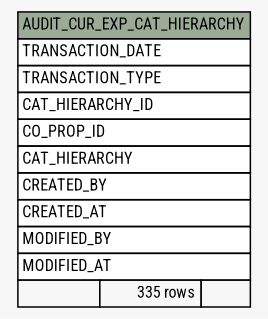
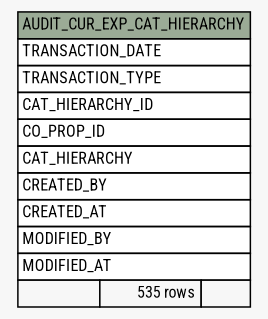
  digraph {
    bgcolor="#f7f7f7"
    fontname="Roboto Condensed"
    fontsize=11
    nodesep=0.18
    rankdir=RL
    ranksep=0.46
-   n1 [fontname="Roboto Condensed" fontsize=11 label=<     <TABLE BORDER="0" CELLBORDER="1" CELLSPACING="0" BGCOLOR="#ffffff">       <TR><TD COLSPAN="3" BGCOLOR="#9bab96" ALIGN="CENTER">AUDIT_CUR_EXP_CAT_HIERARCHY</TD></TR>       <TR><TD PORT="TRANSACTION_DATE" COLSPAN="3" ALIGN="LEFT">TRANSACTION_DATE</TD></TR>       <TR><TD PORT="TRANSACTION_TYPE" COLSPAN="3" ALIGN="LEFT">TRANSACTION_TYPE</TD></TR>       <TR><TD PORT="CAT_HIERARCHY_ID" COLSPAN="3" ALIGN="LEFT">CAT_HIERARCHY_ID</TD></TR>       <TR><TD PORT="CO_PROP_ID" COLSPAN="3" ALIGN="LEFT">CO_PROP_ID</TD></TR>       <TR><TD PORT="CAT_HIERARCHY" COLSPAN="3" ALIGN="LEFT">CAT_HIERARCHY</TD></TR>       <TR><TD PORT="CREATED_BY" COLSPAN="3" ALIGN="LEFT">CREATED_BY</TD></TR>       <TR><TD PORT="CREATED_AT" COLSPAN="3" ALIGN="LEFT">CREATED_AT</TD></TR>       <TR><TD PORT="MODIFIED_BY" COLSPAN="3" ALIGN="LEFT">MODIFIED_BY</TD></TR>       <TR><TD PORT="MODIFIED_AT" COLSPAN="3" ALIGN="LEFT">MODIFIED_AT</TD></TR>       <TR><TD ALIGN="LEFT" BGCOLOR="#f7f7f7">  </TD><TD ALIGN="RIGHT" BGCOLOR="#f7f7f7">335 rows</TD><TD ALIGN="RIGHT" BGCOLOR="#f7f7f7">  </TD></TR>     </TABLE>> shape=plaintext]
+   n1 [fontname="Roboto Condensed" fontsize=11 label=<     <TABLE BORDER="0" CELLBORDER="1" CELLSPACING="0" BGCOLOR="#ffffff">       <TR><TD COLSPAN="3" BGCOLOR="#9bab96" ALIGN="CENTER">AUDIT_CUR_EXP_CAT_HIERARCHY</TD></TR>       <TR><TD PORT="TRANSACTION_DATE" COLSPAN="3" ALIGN="LEFT">TRANSACTION_DATE</TD></TR>       <TR><TD PORT="TRANSACTION_TYPE" COLSPAN="3" ALIGN="LEFT">TRANSACTION_TYPE</TD></TR>       <TR><TD PORT="CAT_HIERARCHY_ID" COLSPAN="3" ALIGN="LEFT">CAT_HIERARCHY_ID</TD></TR>       <TR><TD PORT="CO_PROP_ID" COLSPAN="3" ALIGN="LEFT">CO_PROP_ID</TD></TR>       <TR><TD PORT="CAT_HIERARCHY" COLSPAN="3" ALIGN="LEFT">CAT_HIERARCHY</TD></TR>       <TR><TD PORT="CREATED_BY" COLSPAN="3" ALIGN="LEFT">CREATED_BY</TD></TR>       <TR><TD PORT="CREATED_AT" COLSPAN="3" ALIGN="LEFT">CREATED_AT</TD></TR>       <TR><TD PORT="MODIFIED_BY" COLSPAN="3" ALIGN="LEFT">MODIFIED_BY</TD></TR>       <TR><TD PORT="MODIFIED_AT" COLSPAN="3" ALIGN="LEFT">MODIFIED_AT</TD></TR>       <TR><TD ALIGN="LEFT" BGCOLOR="#f7f7f7">  </TD><TD ALIGN="RIGHT" BGCOLOR="#f7f7f7">535 rows</TD><TD ALIGN="RIGHT" BGCOLOR="#f7f7f7">  </TD></TR>     </TABLE>> shape=plaintext]
  }
